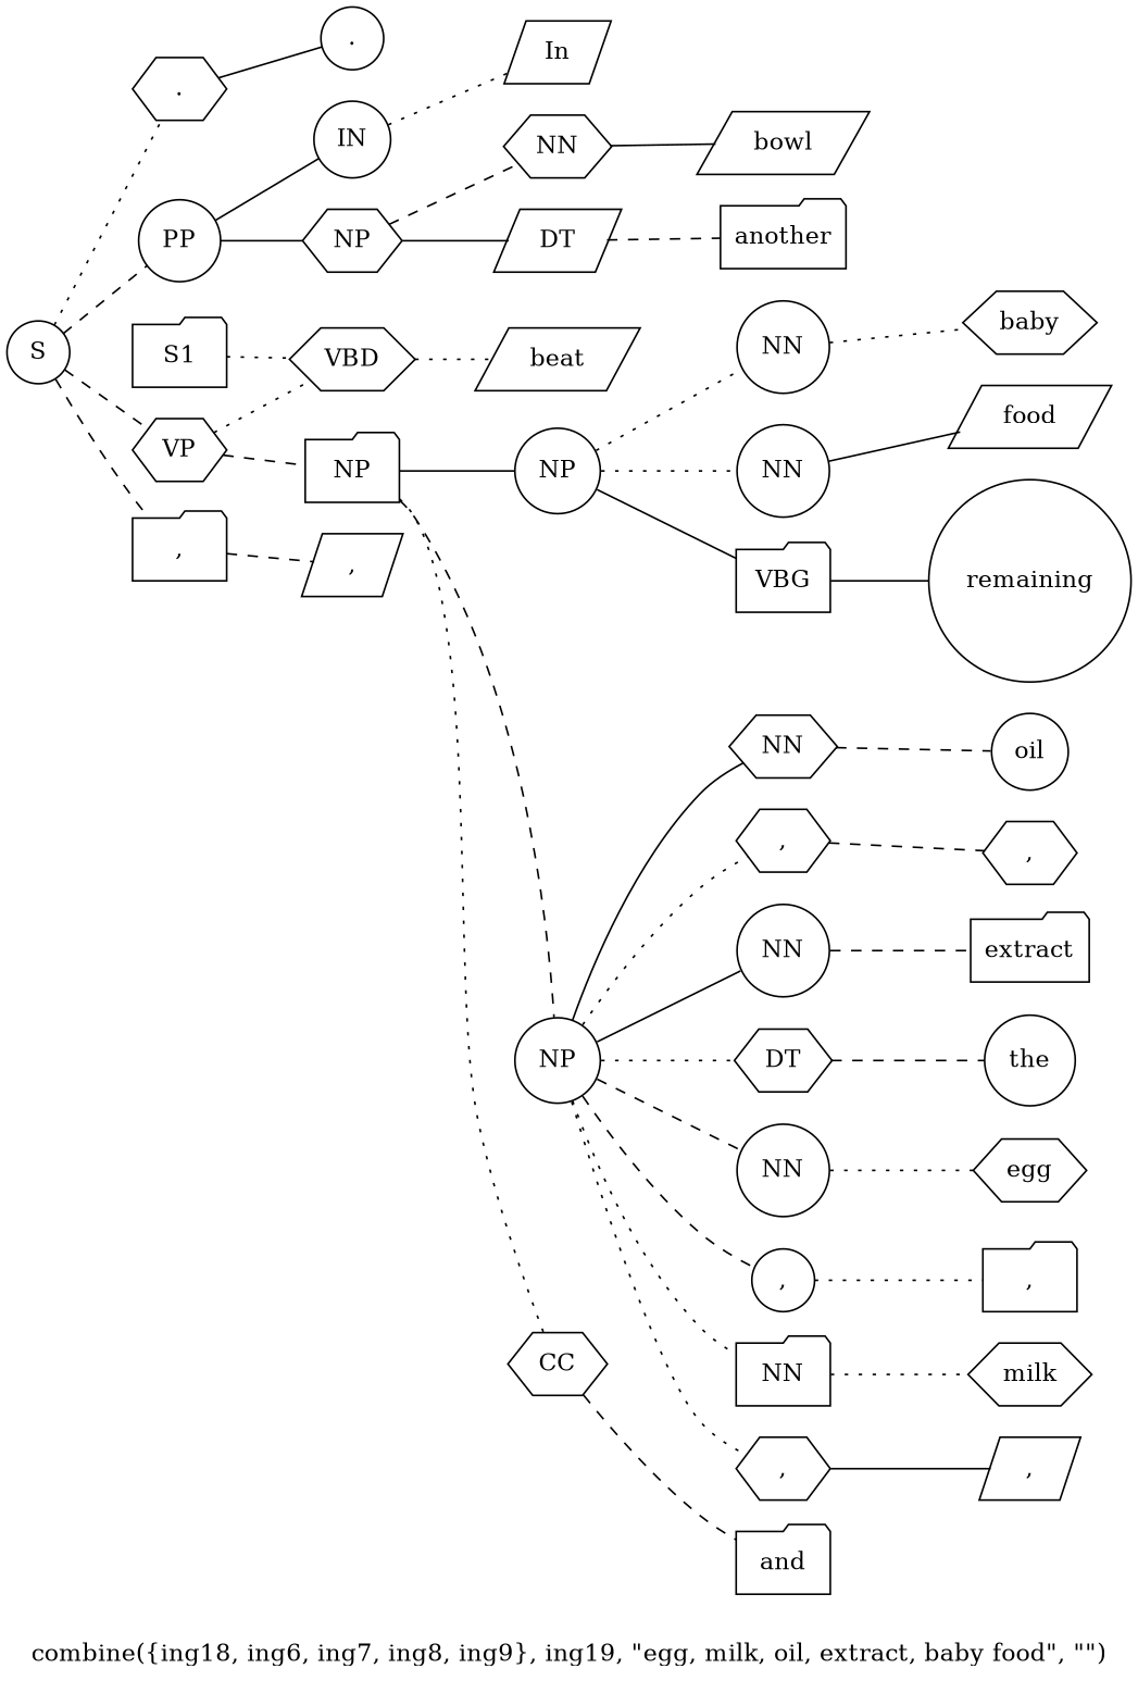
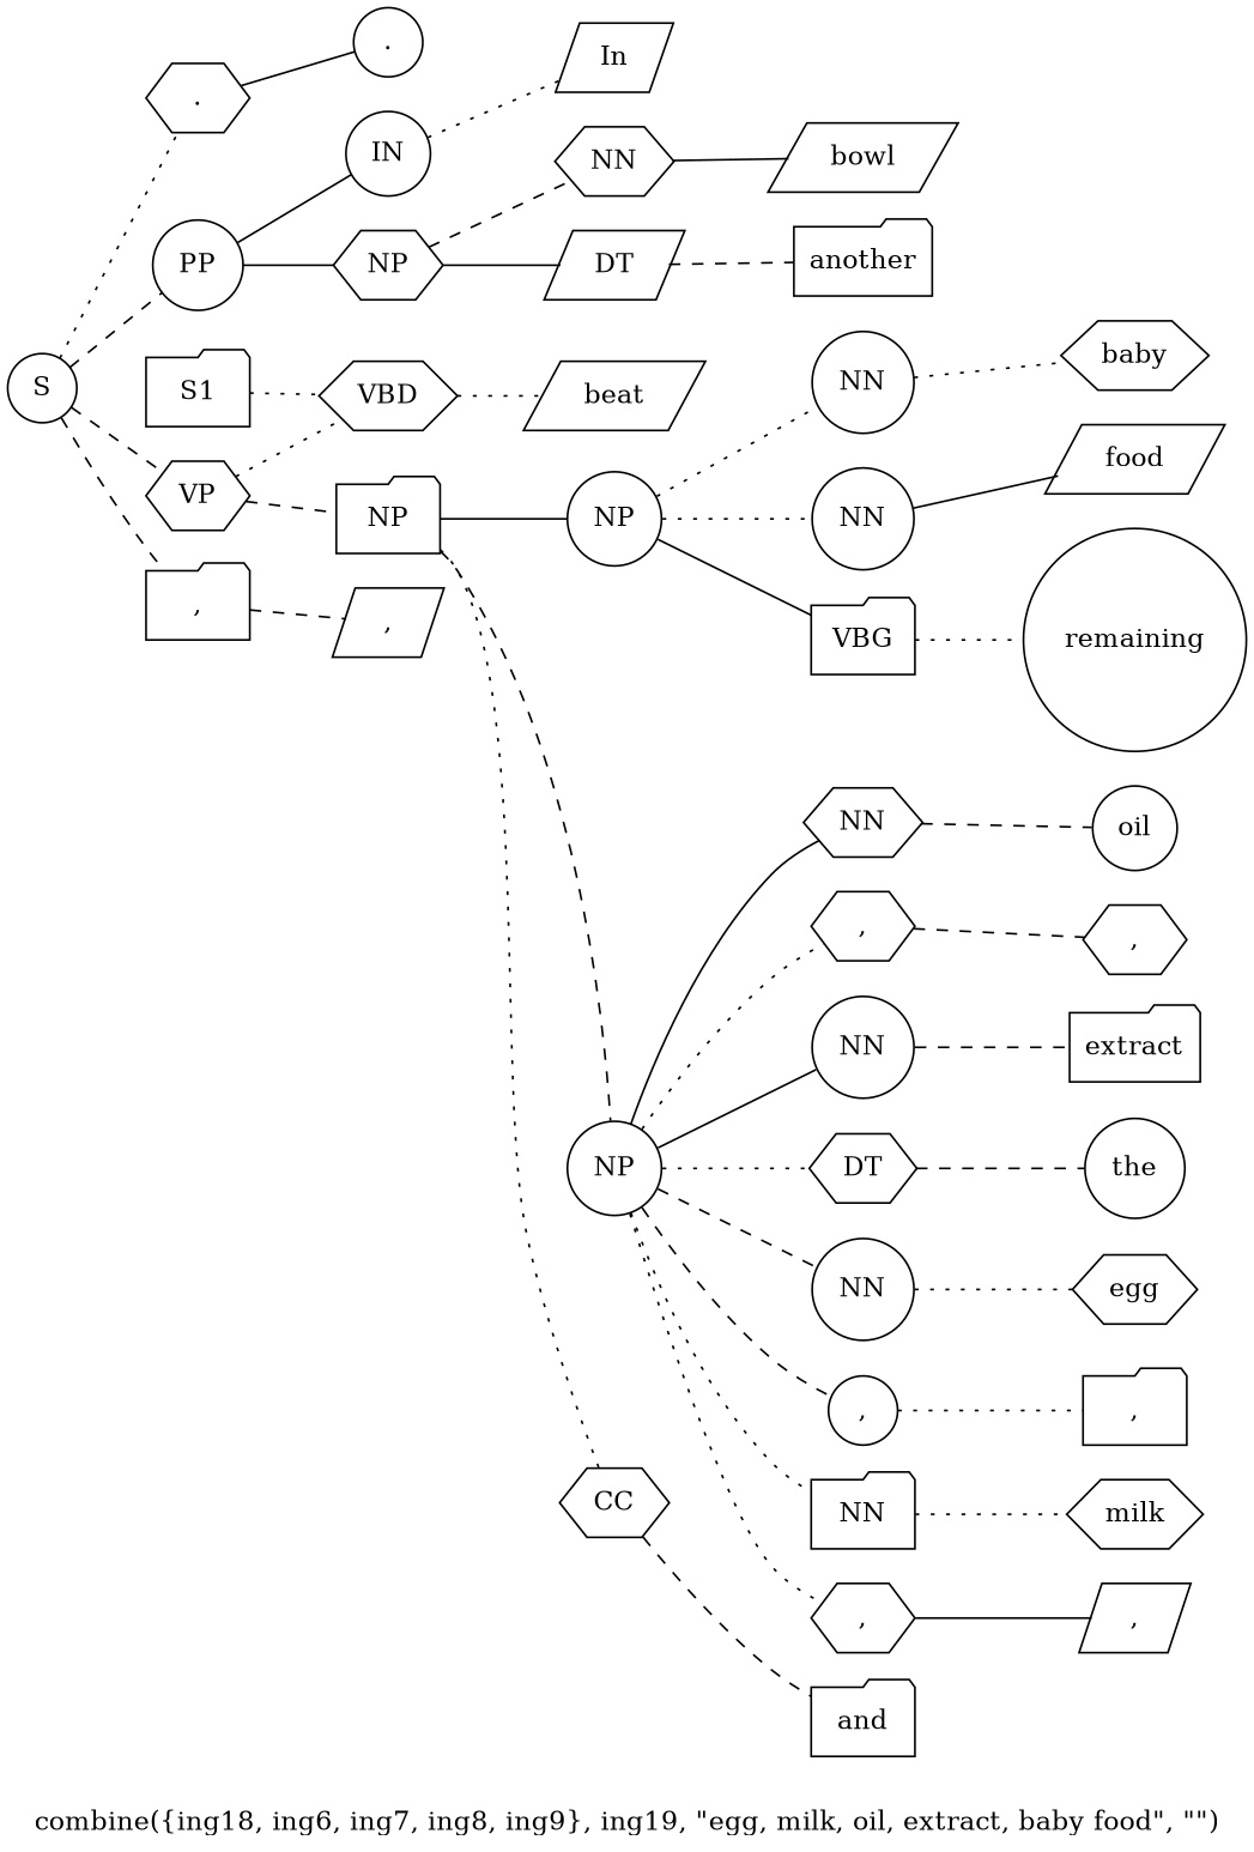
  graph {
    label="combine({ing18, ing6, ing7, ing8, ing9}, ing19, \"egg, milk, oil, extract, baby food\", \"\")"
    rankdir=LR
    node [shape=hexagon]
    edge [style=dotted]
    n1 [label=S1 shape=folder]
    n2 [label=VBD]
    n3 [label=S shape=circle]
    n4 [label=PP shape=circle]
    n5 [label="," shape=folder]
    n6 [label=VP]
    n7 [label="."]
    n8 [label=IN shape=circle]
    n9 [label=NP]
    n10 [label="," shape=parallelogram]
    n11 [label=NP shape=folder]
    n12 [label="." shape=circle]
    n13 [label=In shape=parallelogram]
    n14 [label=DT shape=parallelogram]
    n15 [label=NN]
    n16 [label=another shape=folder]
    n17 [label=bowl shape=parallelogram]
    n18 [label=beat shape=parallelogram]
    n19 [label=NP shape=circle]
    n20 [label=CC]
    n21 [label=NP shape=circle]
    n22 [label=DT]
    n23 [label=NN shape=circle]
    n24 [label="," shape=circle]
    n25 [label=NN shape=folder]
    n26 [label=","]
    n27 [label=NN]
    n28 [label=","]
    n29 [label=NN shape=circle]
    n30 [label=and shape=folder]
    n31 [label=VBG shape=folder]
    n32 [label=NN shape=circle]
    n33 [label=NN shape=circle]
    n34 [label=the shape=circle]
    n35 [label=egg]
    n36 [label="," shape=folder]
    n37 [label=milk]
    n38 [label="," shape=parallelogram]
    n39 [label=oil shape=circle]
    n40 [label=","]
    n41 [label=extract shape=folder]
    n42 [label=remaining shape=circle]
    n43 [label=baby]
    n44 [label=food shape=parallelogram]
    n1 -- n2
    n2 -- n18
    n3 -- n4 [style=dashed]
    n3 -- n5 [style=dashed]
    n3 -- n6 [style=dashed]
    n3 -- n7
    n4 -- n8 [style=solid]
    n4 -- n9 [style=solid]
    n5 -- n10 [style=dashed]
    n6 -- n2
    n6 -- n11 [style=dashed]
    n7 -- n12 [style=solid]
    n8 -- n13
    n9 -- n14 [style=solid]
    n9 -- n15 [style=dashed]
    n11 -- n19 [style=dashed]
    n11 -- n20
    n11 -- n21 [style=solid]
    n14 -- n16 [style=dashed]
    n15 -- n17 [style=solid]
    n19 -- n22
    n19 -- n23 [style=dashed]
    n19 -- n24 [style=dashed]
    n19 -- n25
    n19 -- n26
    n19 -- n27 [style=solid]
    n19 -- n28
    n19 -- n29 [style=solid]
    n20 -- n30 [style=dashed]
    n21 -- n31 [style=solid]
    n21 -- n32
    n21 -- n33
    n22 -- n34 [style=dashed]
    n23 -- n35
    n24 -- n36
    n25 -- n37
    n26 -- n38 [style=solid]
    n27 -- n39 [style=dashed]
    n28 -- n40 [style=dashed]
    n29 -- n41 [style=dashed]
-   n31 -- n42 [style=solid]
+   n31 -- n42
    n32 -- n43
    n33 -- n44 [style=solid]
  }
